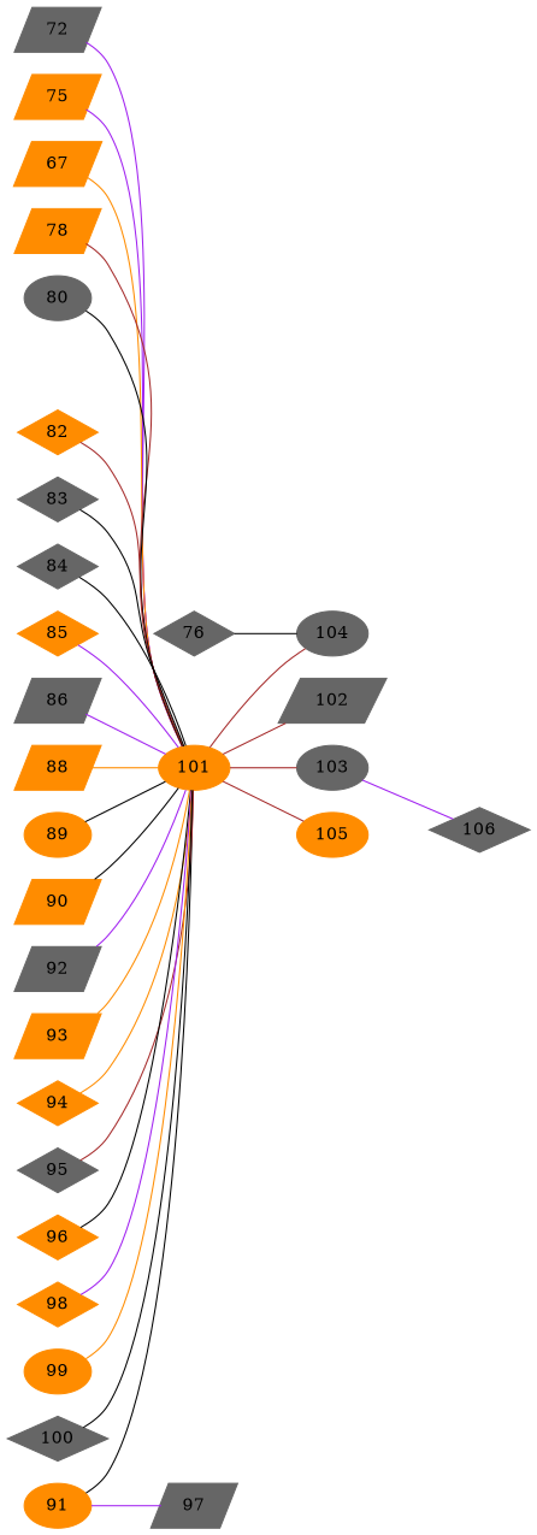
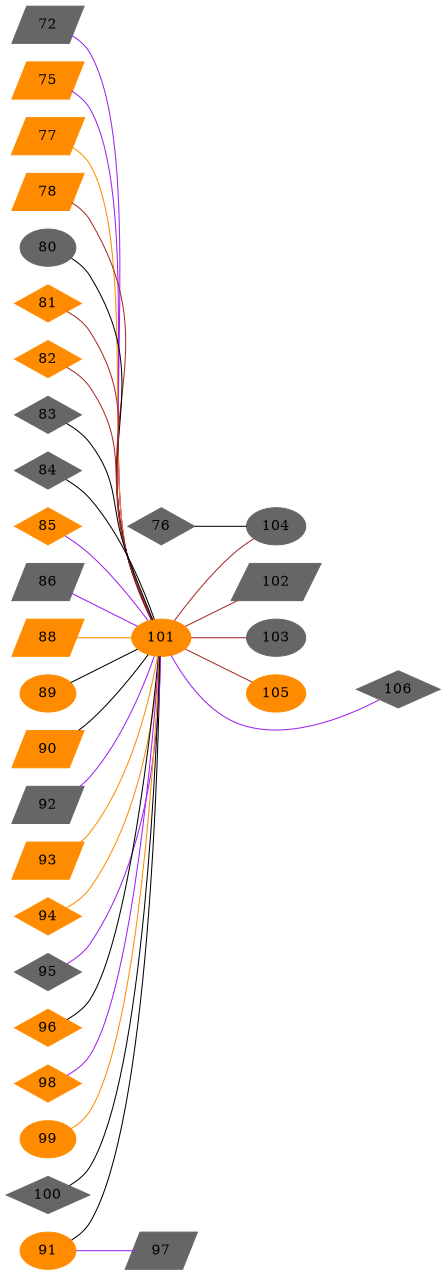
  graph {
    rankdir=LR
    node [color=darkorange shape=diamond style=filled]
    edge [color=black]
    101 [shape=ellipse super="+55+79+87+67+69+70+71"]
    102 [color=gray40 shape=parallelogram]
    103 [color=gray40 shape=ellipse]
    104 [color=gray40 shape=ellipse]
    105 [shape=ellipse]
    106 [color=gray40]
    72 [color=gray40 shape=parallelogram]
    75 [shape=parallelogram]
    76 [color=gray40]
-   77 [shape=parallelogram label=67]
+   77 [shape=parallelogram]
    78 [shape=parallelogram]
    80 [color=gray40 shape=ellipse]
+   81
    82
    83 [color=gray40]
    84 [color=gray40]
    85
    86 [color=gray40 shape=parallelogram]
    88 [shape=parallelogram super="+62"]
    89 [shape=ellipse]
    90 [shape=parallelogram]
    91 [shape=ellipse super="+30"]
    97 [color=gray40 shape=parallelogram]
    92 [color=gray40 shape=parallelogram]
    93 [shape=parallelogram]
    94
    95 [color=gray40]
    96 [super="+66"]
    98
    99 [shape=ellipse]
    100 [color=gray40]
    101 -- 102 [color=brown]
    101 -- 103 [color=brown]
    101 -- 104 [color=brown]
    101 -- 105 [color=brown]
-   103 -- 106 [color=purple]
+   101 -- 106 [color=purple]
    72 -- 101 [color=purple]
    75 -- 101 [color=purple]
    76 -- 104
    77 -- 101 [color=darkorange]
    78 -- 101 [color=brown]
    80 -- 101
+   81 -- 101 [color=brown]
    82 -- 101 [color=brown]
    83 -- 101
    84 -- 101
    85 -- 101 [color=purple]
    86 -- 101 [color=purple]
    88 -- 101 [color=darkorange]
    89 -- 101
    90 -- 101
    91 -- 101
    91 -- 97 [color=purple]
    92 -- 101 [color=purple]
    93 -- 101 [color=darkorange]
    94 -- 101 [color=darkorange]
-   95 -- 101 [color=brown]
+   95 -- 101 [color=purple]
    96 -- 101
    98 -- 101 [color=purple]
    99 -- 101 [color=darkorange]
    100 -- 101
  }
